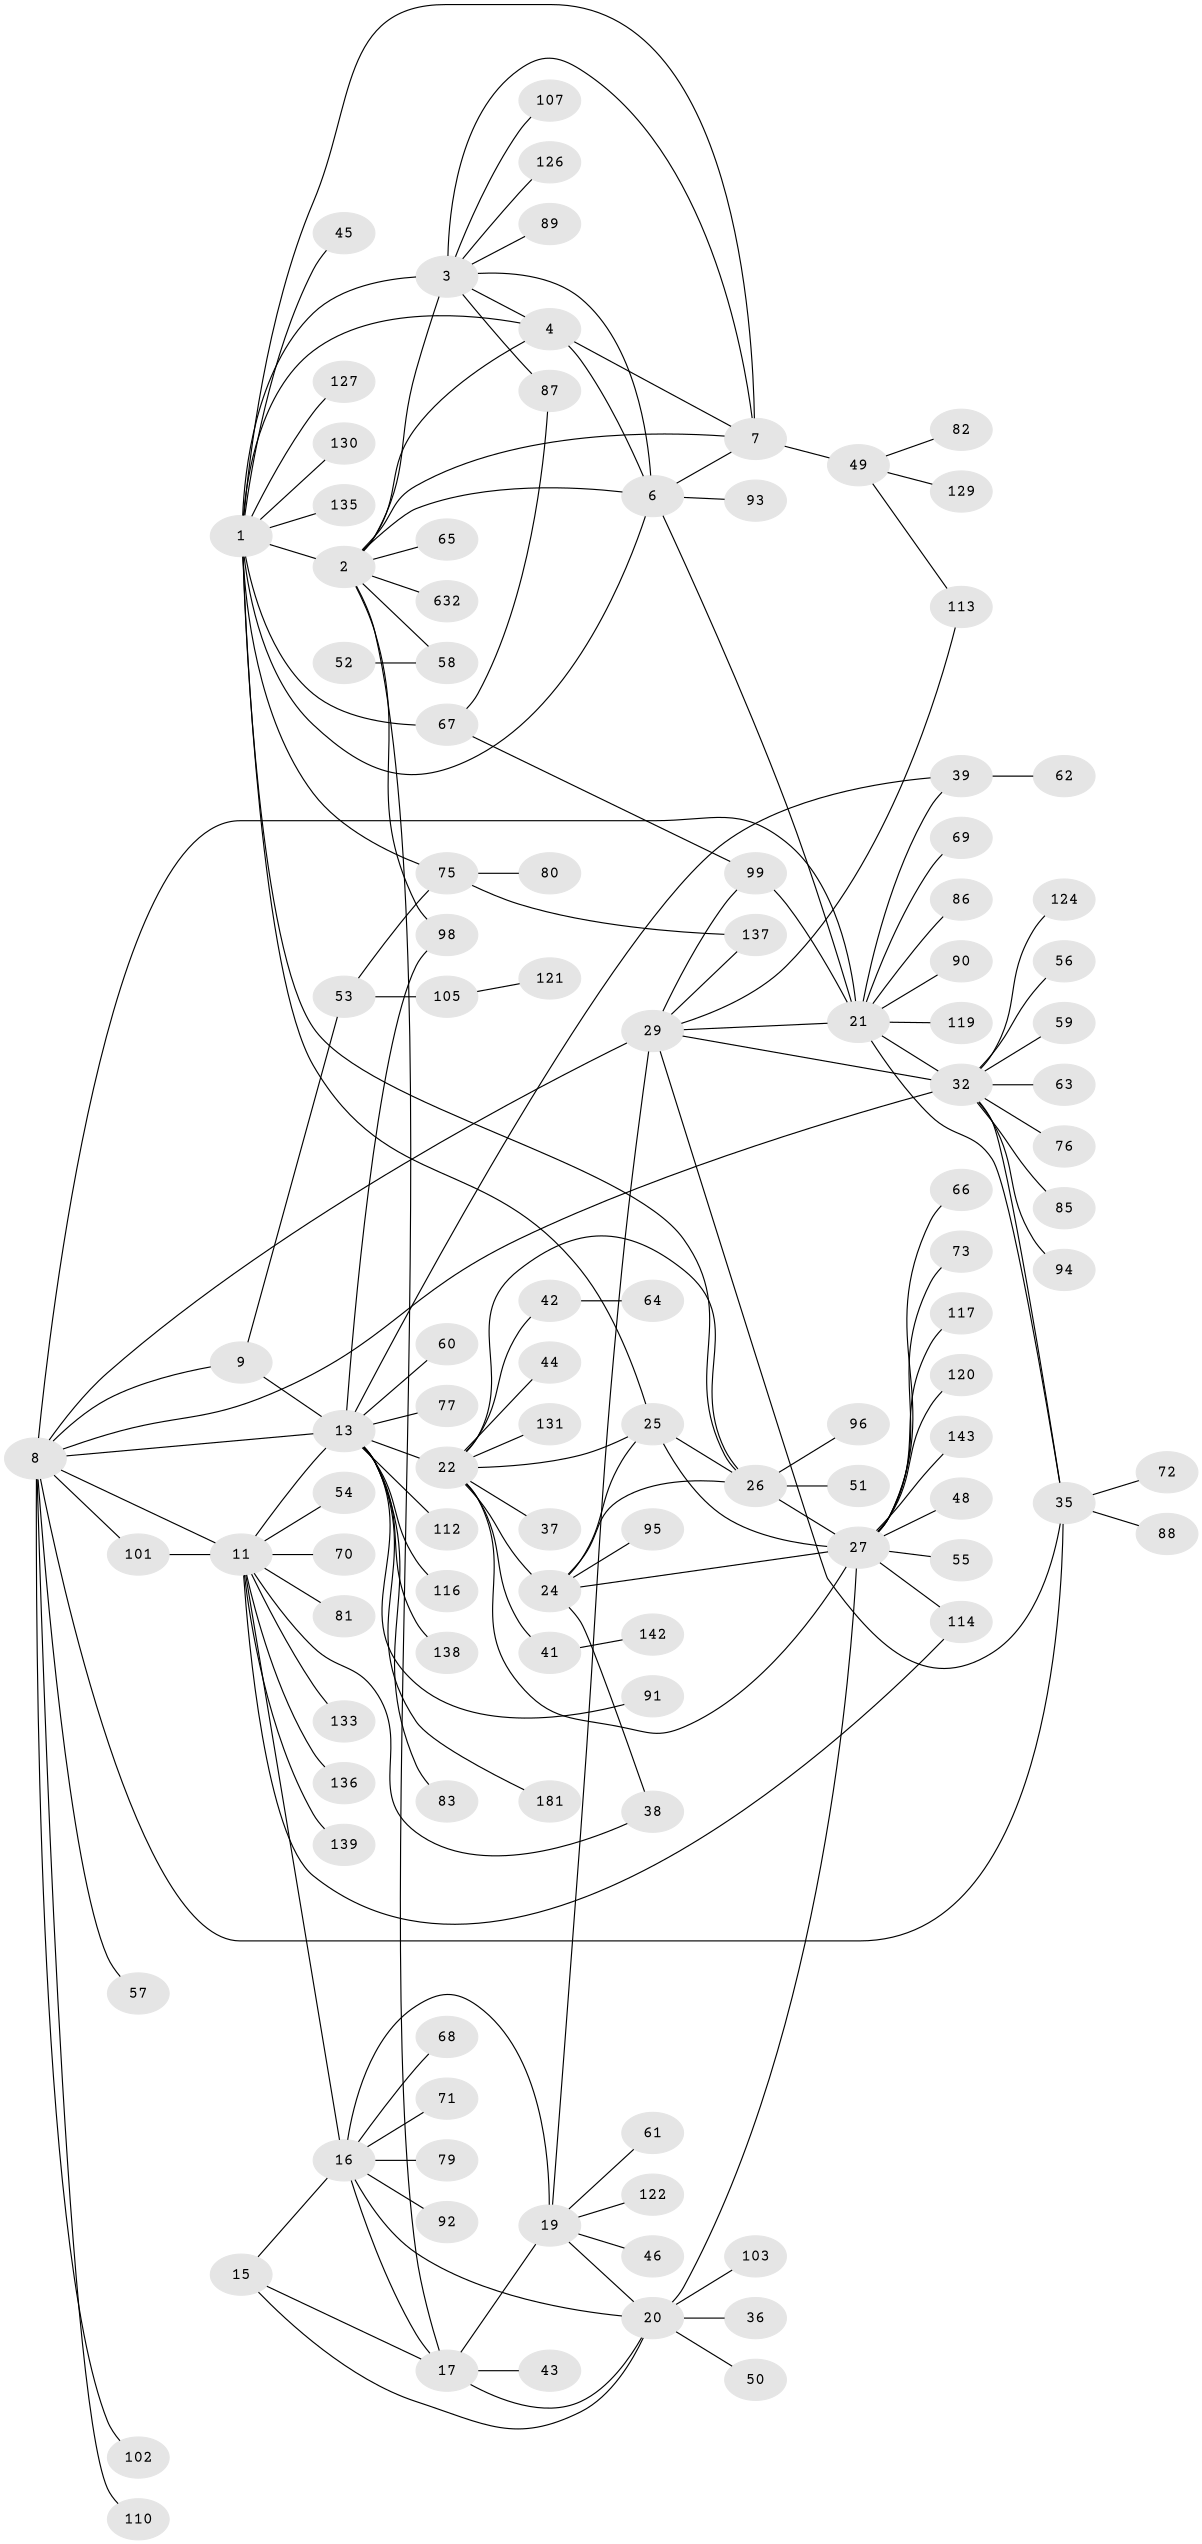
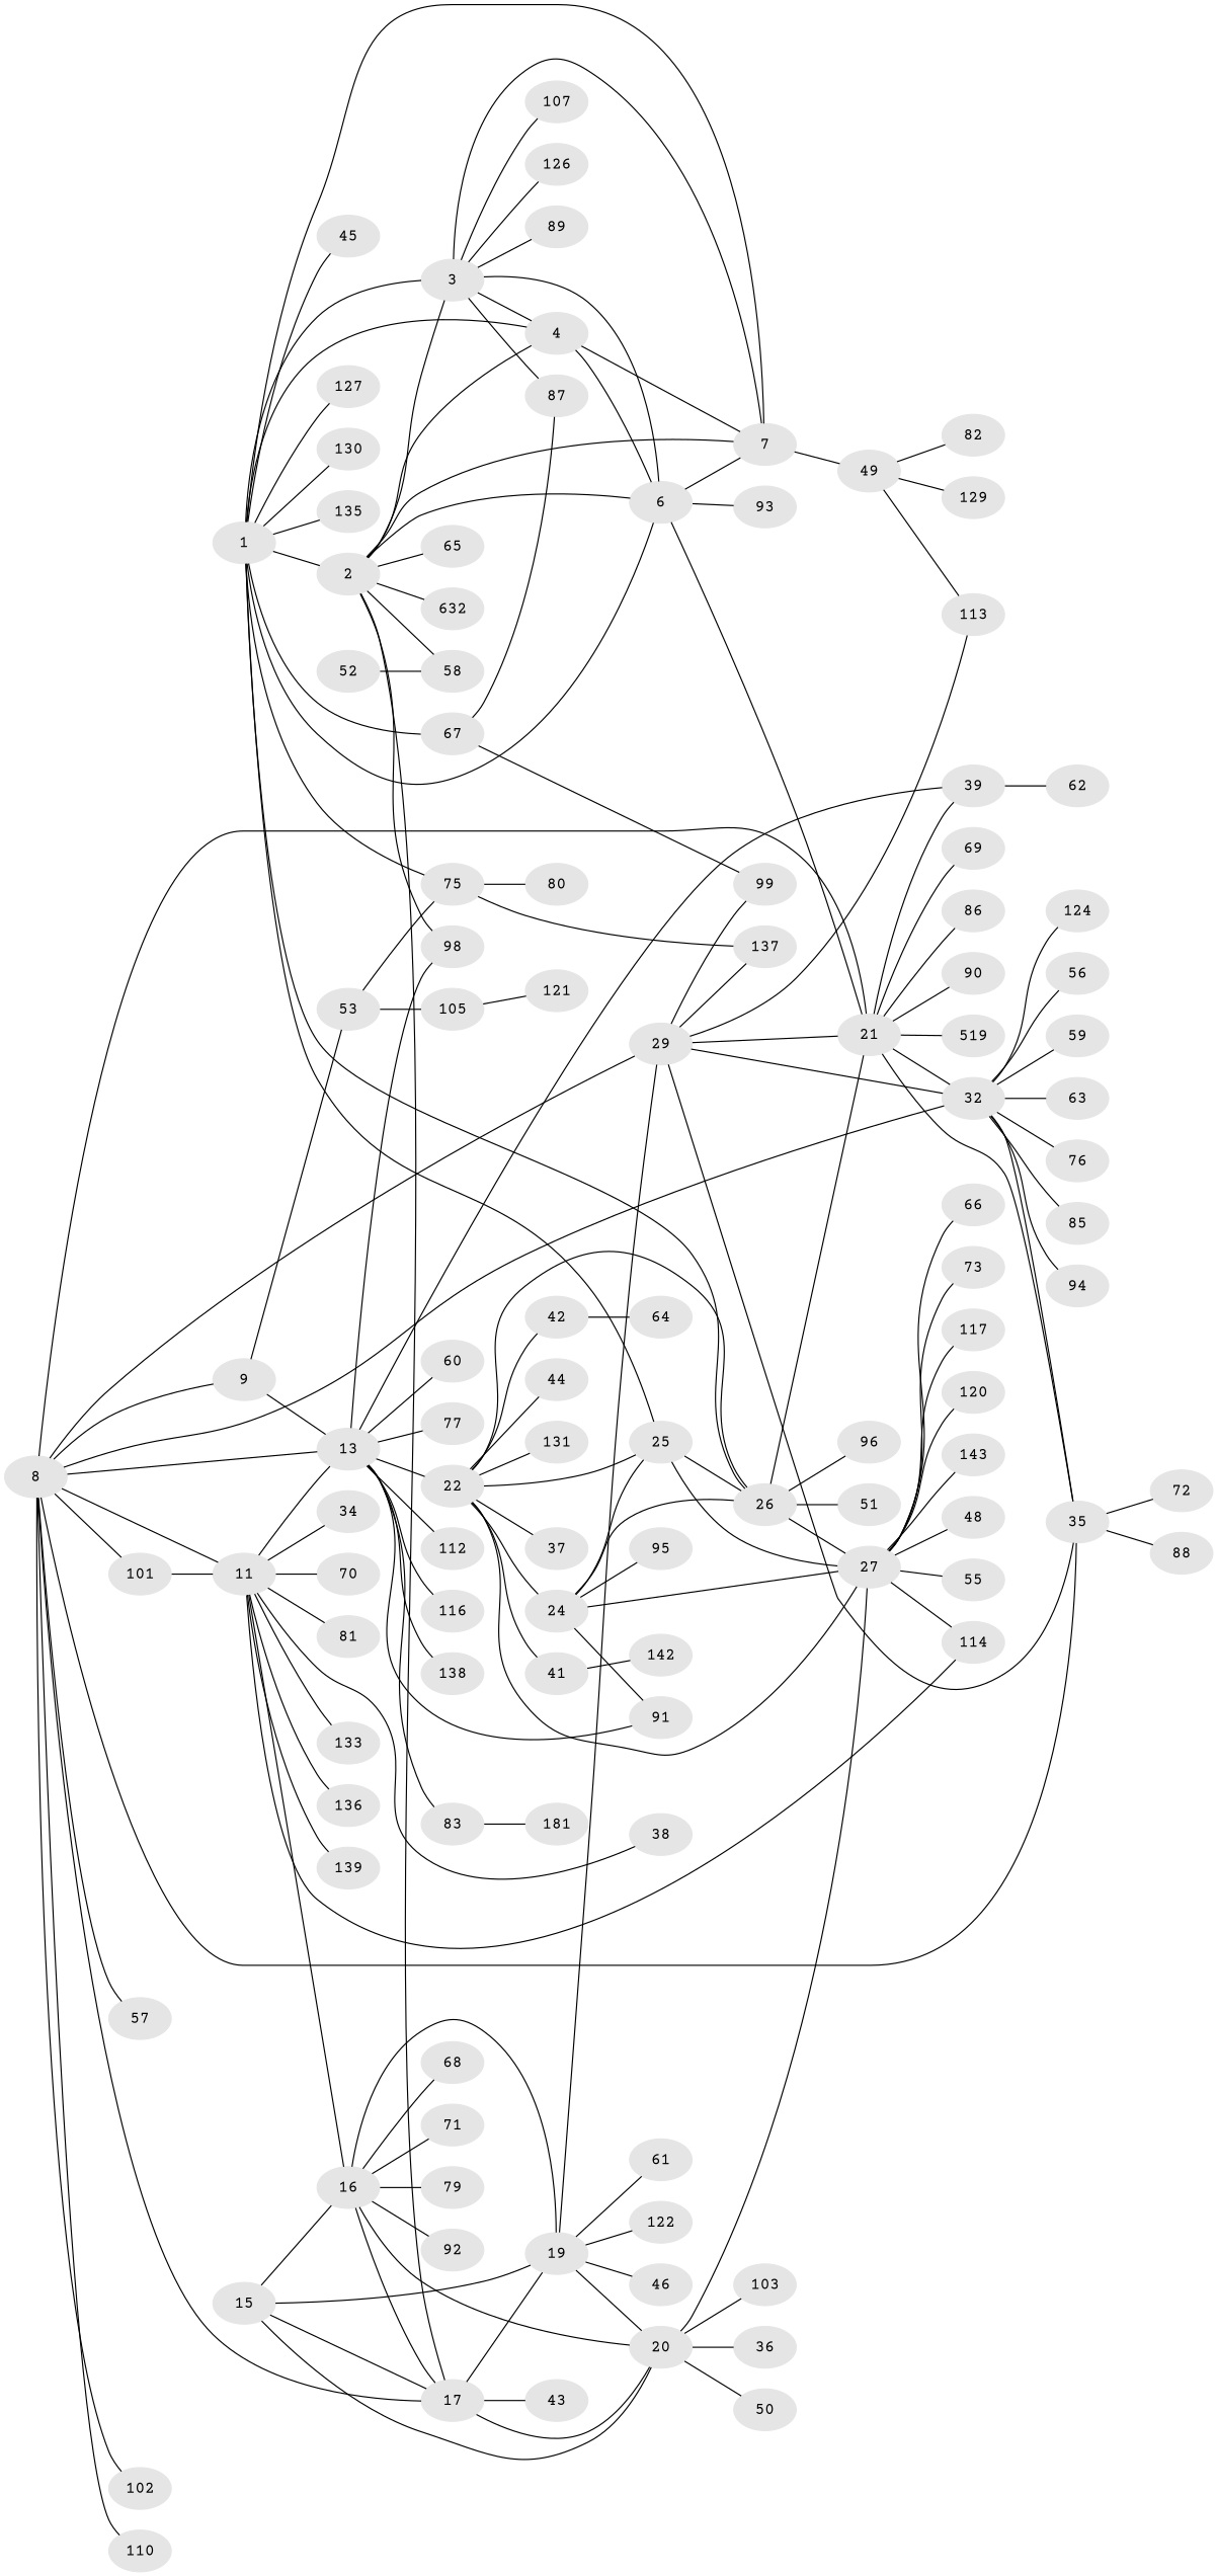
  graph {
    fontname="Courier Prime"
    rankdir=LR
    node [color=gray90 fontname="Courier Prime" style=filled]
    edge [fontname="Courier Prime"]
    1 [super="+140"]
    2 [super="+5"]
    3 [super="+111"]
    4
    6 [super="+104"]
    7 [super="+115"]
    25 [super="+78"]
    26 [super="+47"]
    45
    67
    75
    127
    130
    135
    17 [super="+97"]
    65
    98
    n18 [label=632]
    58
    87
    89
    107
    126
    n24 [label=21 super="+33"]
    93
    49
    8 [super="+30"]
    9 [super="+10"]
    11 [super="+12"]
    13 [super="+14"]
    29 [super="+34"]
    32 [super="+40"]
    35
    57 [super="+106"]
    101
    102
    110
    27 [super="+28"]
    51
    96
    99
    137
    80 [super="+118"]
    19 [super="+21"]
    20 [super="+108"]
    43
    52
    39
    69
    86
    90 [super="+125"]
-   119
+   119 [label=519]
    113
    82
    129
    53
    16 [super="+18"]
    38 [super="+134"]
-   54
+   54 [label=34]
    70
    81
    114
    133
    136
    139
    22 [super="+23"]
    60
    77
    83
    91
    112
    116
    138
    n74 [label=181]
    56
    59
    63
    76
    85
    94
    124
    72
    88
    105
    68 [super="+109"]
    71
    79
    92
    24 [super="+123"]
    37
    41
    42 [super="+128"]
    44
    131
    62
    15 [super="+103"]
    46 [super="+74"]
    61
    122
    36
    50
    n102 [label=103]
    48
    55
    66
    73
    117
    120
    143
    95
    142
    64
    121
    1 -- 2 [weight=2]
    1 -- 3
    1 -- 4
    1 -- 6
    1 -- 7
    1 -- 25
    1 -- 26
    1 -- 45
    1 -- 67
    1 -- 75
    1 -- 127
    1 -- 130
    1 -- 135
    2 -- 3 [weight=2]
    2 -- 4 [weight=2]
    2 -- 6 [weight=2]
    2 -- 7 [weight=2]
    2 -- 17
    2 -- 65
    2 -- 98
    2 -- n18
    2 -- 58
    3 -- 4
    3 -- 6
    3 -- 7
    3 -- 87
    3 -- 89
    3 -- 107
    3 -- 126
    4 -- 6
    4 -- 7
    6 -- 7
    6 -- n24
    6 -- 93
    7 -- 49
    25 -- 26
    25 -- 27 [weight=2]
-   99 -- n24
+   26 -- n24
    26 -- 27 [weight=2]
    26 -- 51
    26 -- 96
    67 -- 87
    67 -- 99
    75 -- 137
    75 -- 80
    17 -- 19 [weight=2]
    17 -- 20
    17 -- 43
    n24 -- 32 [weight=2]
    n24 -- 35 [weight=2]
    n24 -- 39
    n24 -- 69
    n24 -- 86
    n24 -- 90
    n24 -- 119
    49 -- 113
    49 -- 82
    49 -- 129
+   8 -- 17
    8 -- n24 [weight=2]
    8 -- 9 [weight=2]
    8 -- 11 [weight=2]
    8 -- 13 [weight=2]
    8 -- 29 [weight=2]
    8 -- 32
    8 -- 35
    8 -- 57
    8 -- 101
    8 -- 102
    8 -- 110
    9 -- 13 [weight=4]
    9 -- 53
    11 -- 13 [weight=4]
    11 -- 16
    11 -- 38
    11 -- 54
    11 -- 70
    11 -- 81
    11 -- 114
    11 -- 133
    11 -- 136
    11 -- 139
    13 -- 98
    13 -- 39
    13 -- 22
    13 -- 60
    13 -- 77
    13 -- 83
    13 -- 91
    13 -- 112
    13 -- 116
    13 -- 138
-   13 -- n74
+   83 -- n74
    29 -- n24 [weight=4]
    29 -- 32 [weight=2]
    29 -- 35 [weight=2]
    29 -- 99
    29 -- 137
    29 -- 113
    32 -- 35
    32 -- 56
    32 -- 59
    32 -- 63
    32 -- 76
    32 -- 85
    32 -- 94
    32 -- 124
    35 -- 72
    35 -- 88
    101 -- 11 [weight=4]
    27 -- 114
    27 -- 48
    27 -- 55
    27 -- 66
    27 -- 73
    27 -- 117
    27 -- 120
    27 -- 143
    19 -- 29
    19 -- 20 [weight=2]
    19 -- 46
    19 -- 61
    19 -- 122
    20 -- 27
    20 -- 36
    20 -- 50
    20 -- n102
    52 -- 58
    39 -- 62
    53 -- 75
    53 -- 105
    16 -- 17 [weight=2]
    16 -- 19 [weight=4]
    16 -- 20 [weight=2]
    16 -- 68
    16 -- 71
    16 -- 79
    16 -- 92
    22 -- 25 [weight=2]
    22 -- 26 [weight=2]
    22 -- 27 [weight=4]
    22 -- 24 [weight=2]
    22 -- 37
    22 -- 41
    22 -- 42
    22 -- 44
    22 -- 131
    105 -- 121
    24 -- 25
    24 -- 26
    24 -- 27 [weight=2]
-   24 -- 38
+   24 -- 91
    24 -- 95
    41 -- 142
    42 -- 64
    15 -- 17
+   15 -- 19 [weight=2]
    15 -- 20
    15 -- 16 [weight=2]
  }
